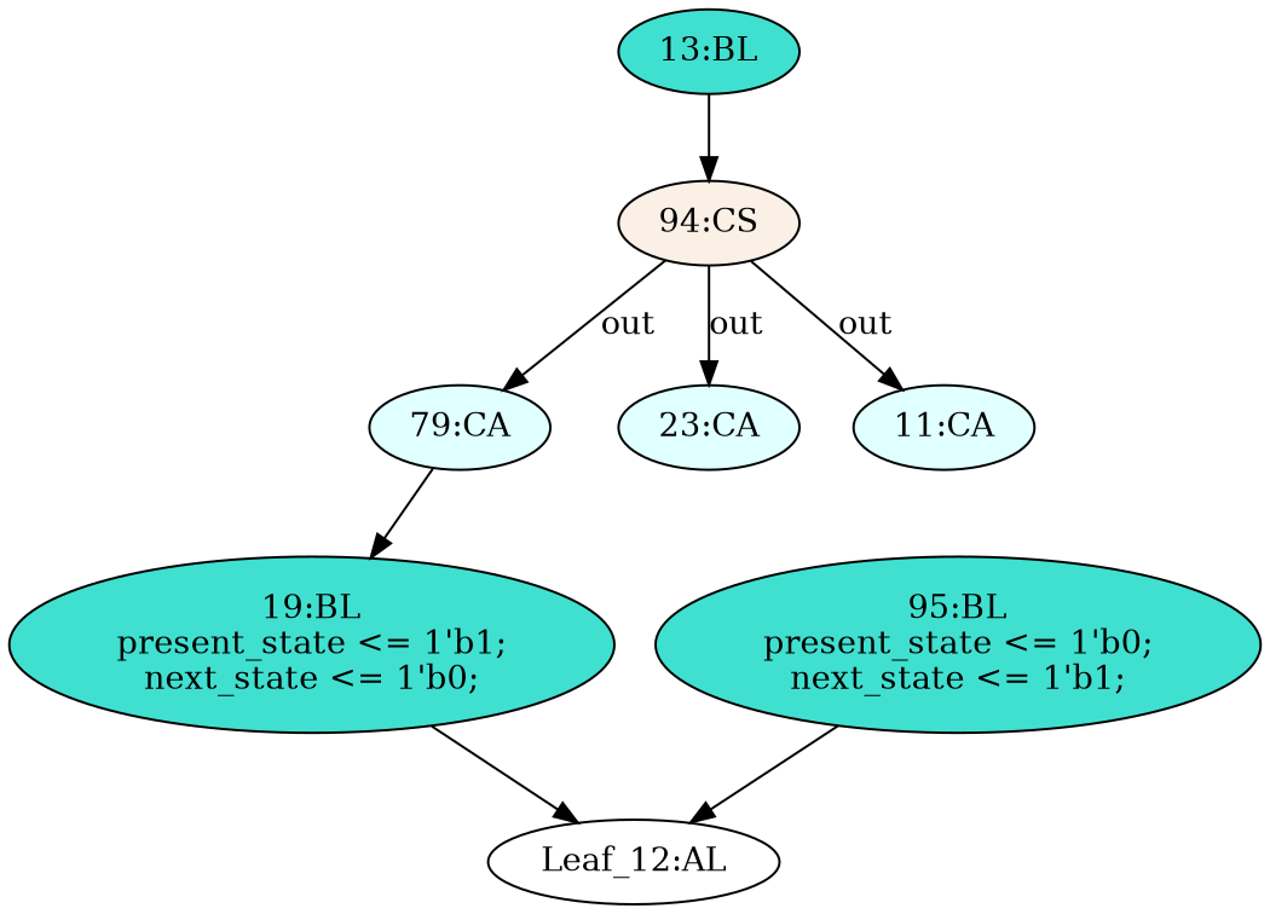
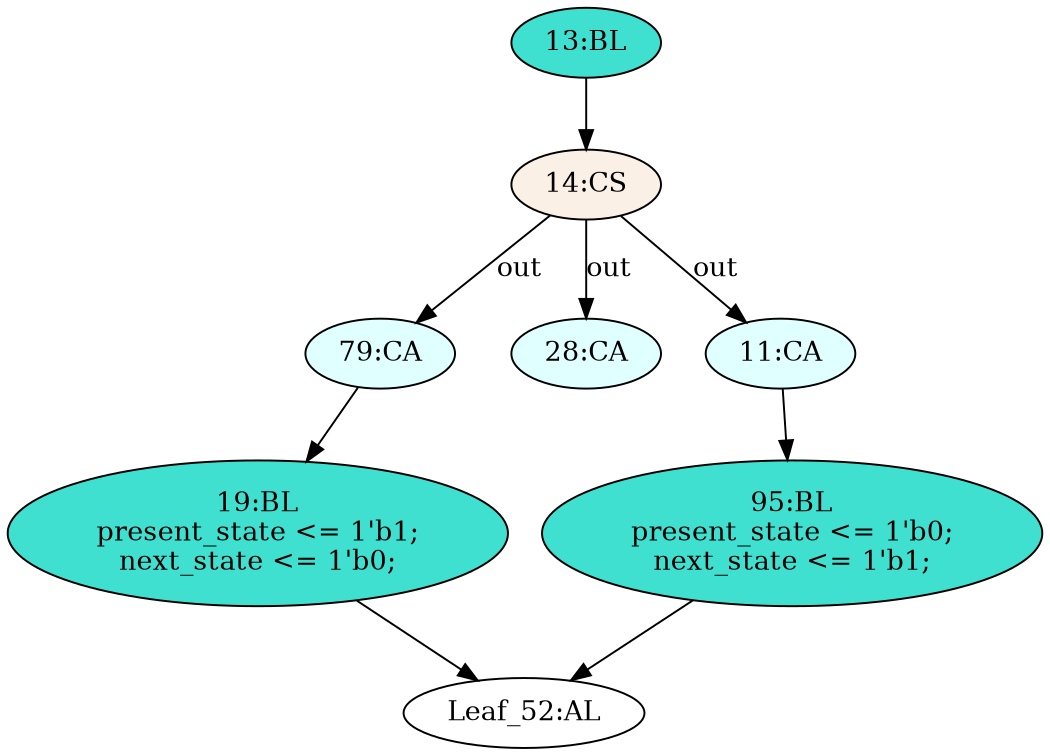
  strict digraph {
    node [fillcolor=turquoise statements="[]" style=filled typ=Block]
    edge [cond="[]" lineno=None]
    n1 [ast="<pyverilog.vparser.ast.Block object at 0x7f09e9999890>" label="19:BL\npresent_state <= 1'b1;\nnext_state <= 1'b0;" statements="[<pyverilog.vparser.ast.NonblockingSubstitution object at 0x7f09e99994d0>, <pyverilog.vparser.ast.NonblockingSubstitution object at 0x7f09e9999750>]"]
-   n2 [def_var="['present_state', 'next_state']" label="Leaf_12:AL" fillcolor="" statements="" style="" typ=""]
+   n2 [def_var="['present_state', 'next_state']" label="Leaf_52:AL" fillcolor="" statements="" style="" typ=""]
    n3 [ast="<pyverilog.vparser.ast.Block object at 0x7f09e9999b90>" label="95:BL\npresent_state <= 1'b0;\nnext_state <= 1'b1;" statements="[<pyverilog.vparser.ast.NonblockingSubstitution object at 0x7f09e99998d0>, <pyverilog.vparser.ast.NonblockingSubstitution object at 0x7f09e9999a50>]"]
    n4 [ast="<pyverilog.vparser.ast.Case object at 0x7f09e9999bd0>" fillcolor=lightcyan label="79:CA" typ=Case]
    n5 [ast="<pyverilog.vparser.ast.Block object at 0x7f09e9999c50>" label="13:BL"]
-   n6 [ast="<pyverilog.vparser.ast.CaseStatement object at 0x7f09e9999c90>" fillcolor=linen label="94:CS" typ=CaseStatement]
-   n7 [ast="<pyverilog.vparser.ast.Case object at 0x7f09e9999dd0>" fillcolor=lightcyan label="23:CA" typ=Case]
+   n6 [ast="<pyverilog.vparser.ast.CaseStatement object at 0x7f09e9999c90>" fillcolor=linen label="14:CS" typ=CaseStatement]
+   n7 [ast="<pyverilog.vparser.ast.Case object at 0x7f09e9999dd0>" fillcolor=lightcyan label="28:CA" typ=Case]
    n8 [ast="<pyverilog.vparser.ast.Case object at 0x7f09e9999d50>" fillcolor=lightcyan label="11:CA" typ=Case]
    n1 -> n2
    n3 -> n2
    n4 -> n1
    n5 -> n6
    n6 -> n4 [cond="['out']" label=out lineno=14]
    n6 -> n7 [cond="['out']" label=out lineno=14]
    n6 -> n8 [cond="['out']" label=out lineno=14]
+   n8 -> n3
  }
